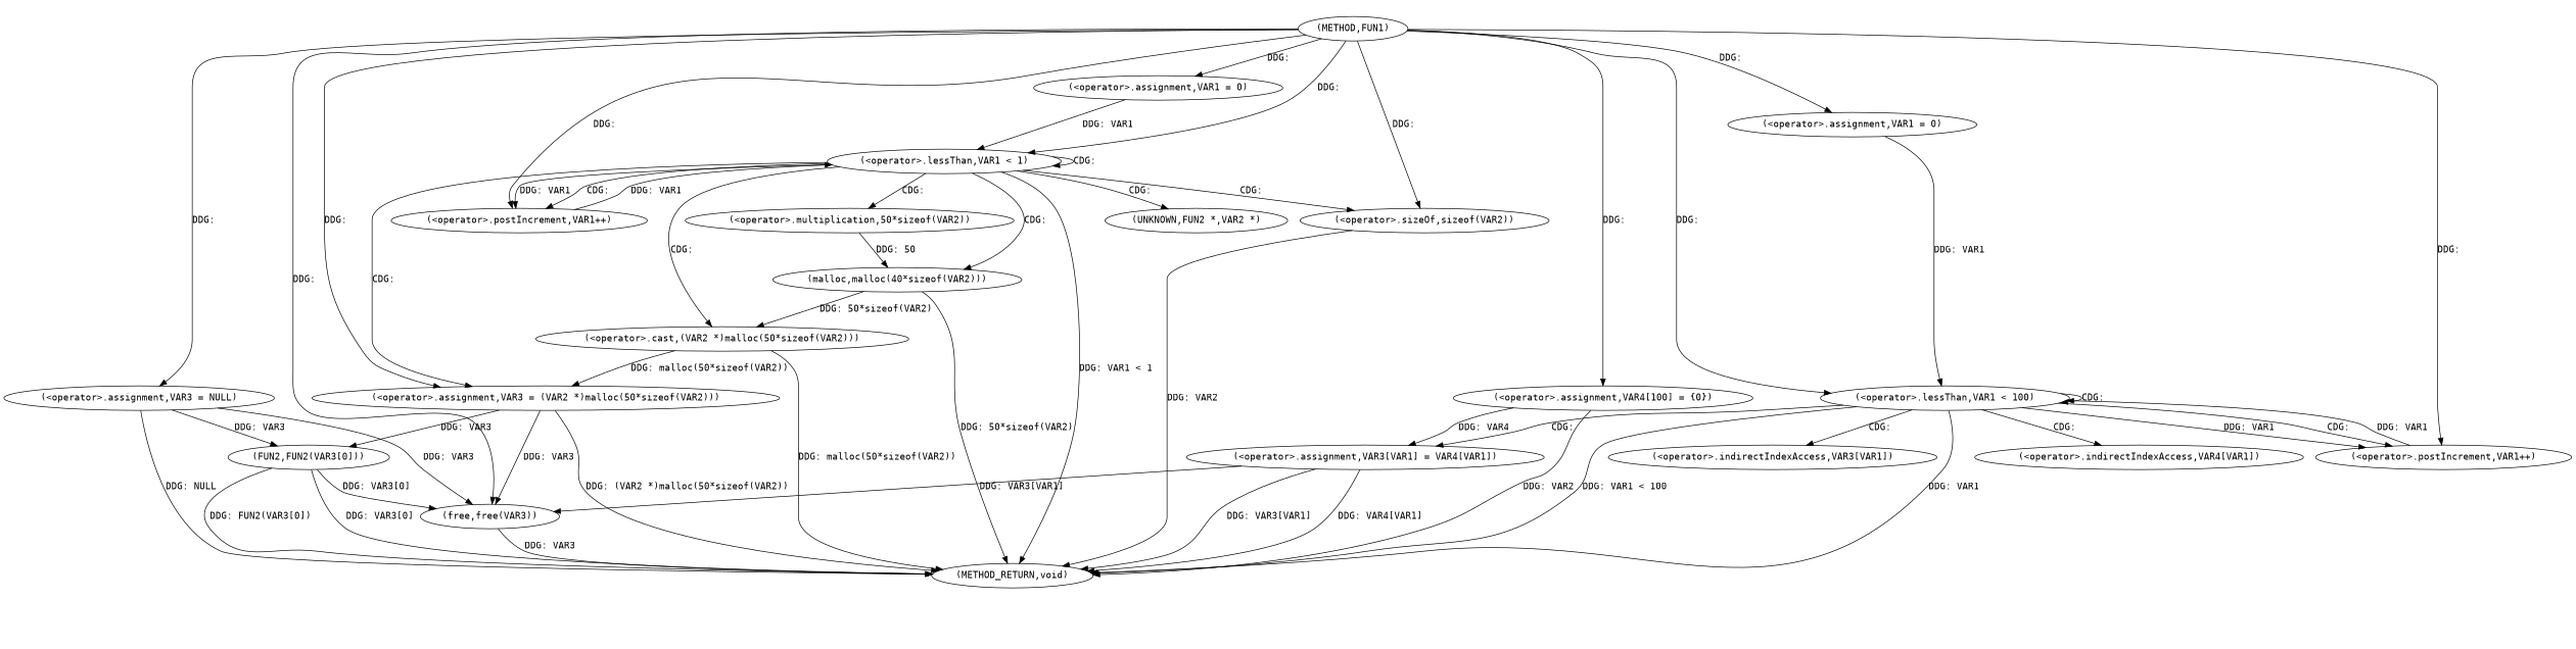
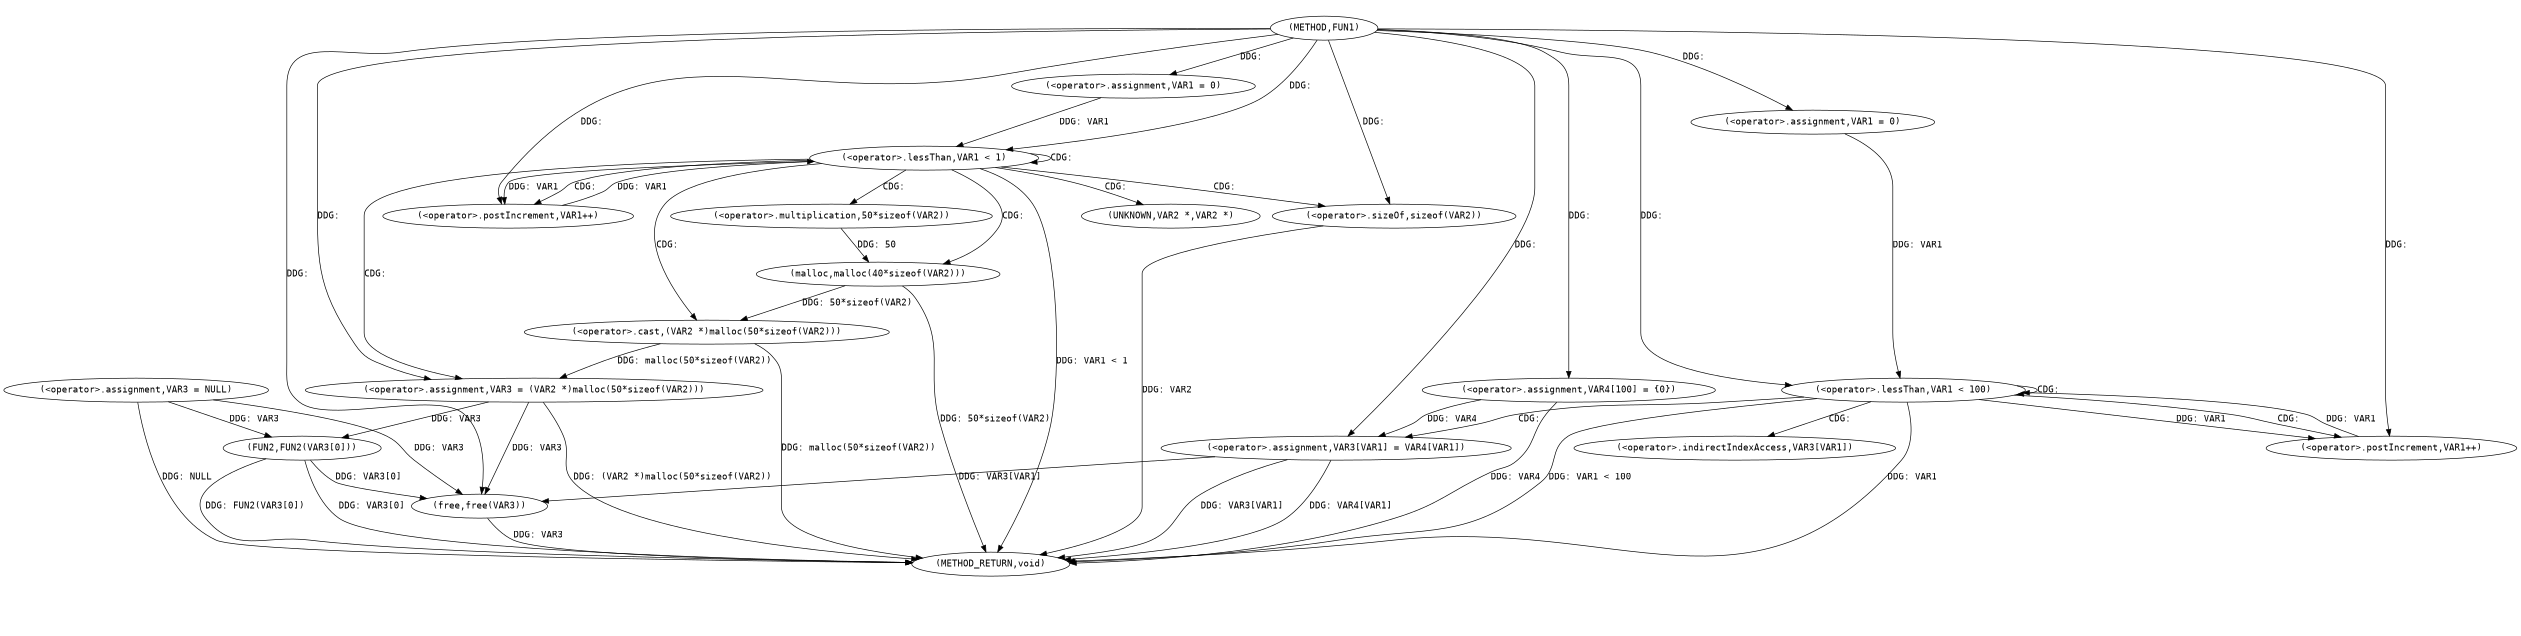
  digraph {
    fontname="DejaVu Sans Mono"
    node [fontname="DejaVu Sans Mono"]
    edge [fontname="DejaVu Sans Mono"]
    n1 [label="(METHOD,FUN1)"]
    n2 [label="(<operator>.assignment,VAR3 = NULL)"]
    n3 [label="(<operator>.assignment,VAR1 = 0)"]
    n4 [label="(<operator>.lessThan,VAR1 < 1)"]
    n5 [label="(<operator>.postIncrement,VAR1++)"]
    n6 [label="(<operator>.assignment,VAR3 = (VAR2 *)malloc(50*sizeof(VAR2)))"]
    n7 [label="(<operator>.sizeOf,sizeof(VAR2))"]
    n8 [label="(<operator>.assignment,VAR4[100] = {0})"]
    n9 [label="(<operator>.assignment,VAR1 = 0)"]
    n10 [label="(<operator>.lessThan,VAR1 < 100)"]
    n11 [label="(<operator>.postIncrement,VAR1++)"]
    n12 [label="(free,free(VAR3))"]
    n13 [label="(METHOD_RETURN,void)"]
    n14 [label="(FUN2,FUN2(VAR3[0]))"]
    n15 [label="(<operator>.multiplication,50*sizeof(VAR2))"]
    n16 [label="(<operator>.cast,(VAR2 *)malloc(50*sizeof(VAR2)))"]
    n17 [label="(malloc,malloc(40*sizeof(VAR2)))"]
-   n18 [label="(UNKNOWN,FUN2 *,VAR2 *)"]
+   n18 [label="(UNKNOWN,VAR2 *,VAR2 *)"]
    n19 [label="(<operator>.assignment,VAR3[VAR1] = VAR4[VAR1])"]
    n20 [label="(<operator>.indirectIndexAccess,VAR3[VAR1])"]
-   n21 [label="(<operator>.indirectIndexAccess,VAR4[VAR1])"]
-   n1 -> n2 [label="DDG: "]
+   n1 -> n19 [label="DDG: "]
    n1 -> n3 [label="DDG: "]
    n1 -> n4 [label="DDG: "]
    n1 -> n5 [label="DDG: "]
    n1 -> n6 [label="DDG: "]
    n1 -> n7 [label="DDG: "]
    n1 -> n8 [label="DDG: "]
    n1 -> n9 [label="DDG: "]
    n1 -> n10 [label="DDG: "]
    n1 -> n11 [label="DDG: "]
    n1 -> n12 [label="DDG: "]
    n2 -> n12 [label="DDG: VAR3"]
    n2 -> n13 [label="DDG: NULL"]
    n2 -> n14 [label="DDG: VAR3"]
    n3 -> n4 [label="DDG: VAR1"]
    n4 -> n4 [label="CDG: "]
    n4 -> n5 [label="DDG: VAR1"]
    n4 -> n5 [label="CDG: "]
    n4 -> n6 [label="CDG: "]
    n4 -> n7 [label="CDG: "]
    n4 -> n13 [label="DDG: VAR1 < 1"]
    n4 -> n15 [label="CDG: "]
    n4 -> n16 [label="CDG: "]
    n4 -> n17 [label="CDG: "]
    n4 -> n18 [label="CDG: "]
    n5 -> n4 [label="DDG: VAR1"]
    n6 -> n12 [label="DDG: VAR3"]
    n6 -> n13 [label="DDG: (VAR2 *)malloc(50*sizeof(VAR2))"]
    n6 -> n14 [label="DDG: VAR3"]
    n7 -> n13 [label="DDG: VAR2"]
-   n8 -> n13 [label="DDG: VAR2"]
+   n8 -> n13 [label="DDG: VAR4"]
    n8 -> n19 [label="DDG: VAR4"]
    n9 -> n10 [label="DDG: VAR1"]
    n10 -> n10 [label="CDG: "]
    n10 -> n11 [label="DDG: VAR1"]
    n10 -> n11 [label="CDG: "]
    n10 -> n13 [label="DDG: VAR1 < 100"]
    n10 -> n13 [label="DDG: VAR1"]
    n10 -> n19 [label="CDG: "]
    n10 -> n20 [label="CDG: "]
-   n10 -> n21 [label="CDG: "]
    n11 -> n10 [label="DDG: VAR1"]
    n12 -> n13 [label="DDG: VAR3"]
    n14 -> n12 [label="DDG: VAR3[0]"]
    n14 -> n13 [label="DDG: FUN2(VAR3[0])"]
    n14 -> n13 [label="DDG: VAR3[0]"]
    n15 -> n17 [label="DDG: 50"]
    n16 -> n6 [label="DDG: malloc(50*sizeof(VAR2))"]
    n16 -> n13 [label="DDG: malloc(50*sizeof(VAR2))"]
    n17 -> n13 [label="DDG: 50*sizeof(VAR2)"]
    n17 -> n16 [label="DDG: 50*sizeof(VAR2)"]
    n19 -> n12 [label="DDG: VAR3[VAR1]"]
    n19 -> n13 [label="DDG: VAR4[VAR1]"]
    n19 -> n13 [label="DDG: VAR3[VAR1]"]
  }
